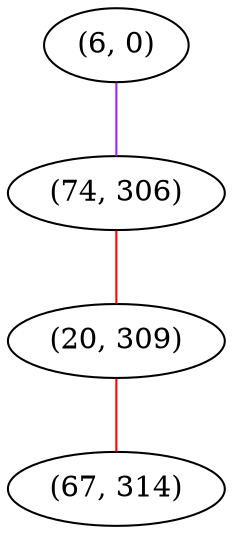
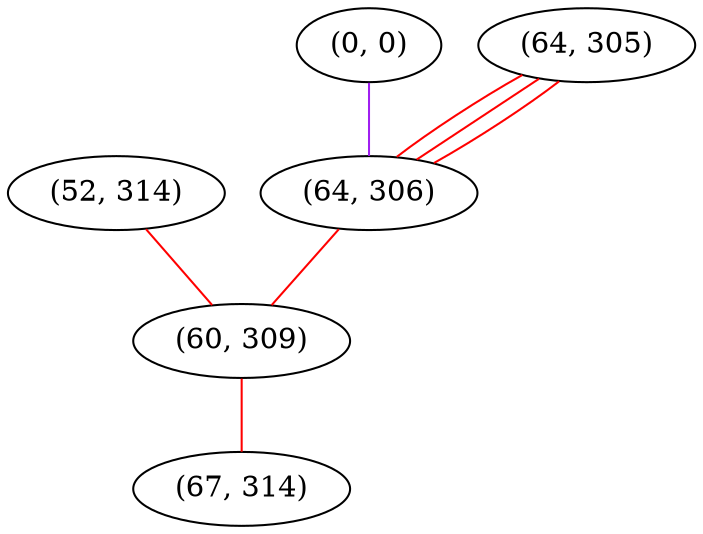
  graph {
    edge [color=red weight=1]
-   "(60, 309)" [label="(20, 309)"]
+   "(52, 314)"
+   "(60, 309)"
    n3 [label="(67, 314)"]
-   "(0, 0)" [label="(6, 0)"]
-   "(64, 306)" [label="(74, 306)"]
+   "(0, 0)"
+   "(64, 306)"
+   "(64, 305)"
+   "(52, 314)" -- "(60, 309)"
    "(60, 309)" -- n3
    "(0, 0)" -- "(64, 306)" [color=purple weight=4]
    "(64, 306)" -- "(60, 309)"
+   "(64, 305)" -- "(64, 306)"
+   "(64, 305)" -- "(64, 306)"
+   "(64, 305)" -- "(64, 306)"
  }
